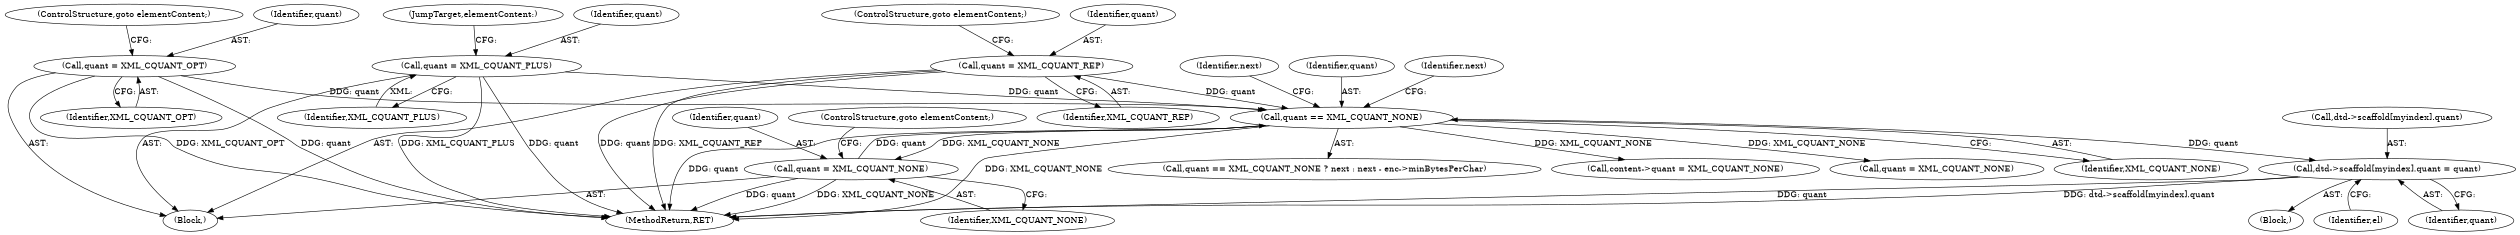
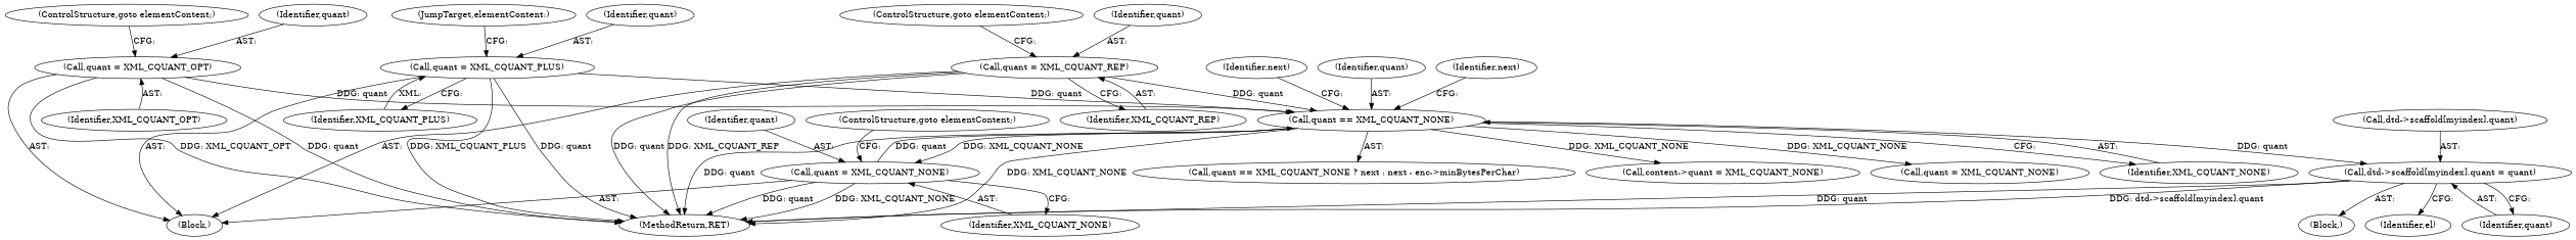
  digraph {
    n1 [label="(Call,dtd->scaffold[myindex].quant = quant)"]
    n2 [label="(Identifier,quant)"]
    n3 [label="(MethodReturn,RET)"]
    n4 [label="(Block,)"]
    n5 [label="(Call,quant == XML_CQUANT_NONE)"]
    n6 [label="(Call,quant = XML_CQUANT_NONE)"]
    n7 [label="(Call,quant == XML_CQUANT_NONE ? next : next - enc->minBytesPerChar)"]
    n8 [label="(Call,content->quant = XML_CQUANT_NONE)"]
    n9 [label="(Call,quant = XML_CQUANT_NONE)"]
    n10 [label="(Identifier,XML_CQUANT_NONE)"]
    n11 [label="(Block,)"]
    n12 [label="(Identifier,XML_CQUANT_NONE)"]
    n13 [label="(Call,quant = XML_CQUANT_OPT)"]
    n14 [label="(Identifier,XML_CQUANT_OPT)"]
    n15 [label="(Call,quant = XML_CQUANT_PLUS)"]
    n16 [label="(Identifier,XML_CQUANT_PLUS)"]
    n17 [label="(Call,quant = XML_CQUANT_REP)"]
    n18 [label="(Identifier,XML_CQUANT_REP)"]
    n19 [label="(ControlStructure,goto elementContent;)"]
    n20 [label="(Call,dtd->scaffold[myindex].quant)"]
    n21 [label="(JumpTarget,elementContent:)"]
    n22 [label="(Identifier,quant)"]
    n23 [label="(Identifier,el)"]
    n24 [label="(ControlStructure,goto elementContent;)"]
    n25 [label="(Identifier,next)"]
    n26 [label="(Identifier,quant)"]
    n27 [label="(ControlStructure,goto elementContent;)"]
    n28 [label="(Identifier,quant)"]
    n29 [label="(Identifier,quant)"]
    n30 [label="(Identifier,next)"]
    n31 [label="(Identifier,quant)"]
    n1 -> n2 [label="CFG: "]
    n1 -> n3 [label="DDG: quant"]
    n1 -> n3 [label="DDG: dtd->scaffold[myindex].quant"]
    n1 -> n4 [label="AST: "]
    n2 -> n1 [label="AST: "]
    n5 -> n1 [label="DDG: quant"]
    n5 -> n3 [label="DDG: XML_CQUANT_NONE"]
    n5 -> n3 [label="DDG: quant"]
    n5 -> n6 [label="DDG: XML_CQUANT_NONE"]
    n5 -> n7 [label="AST: "]
    n5 -> n8 [label="DDG: XML_CQUANT_NONE"]
    n5 -> n9 [label="DDG: XML_CQUANT_NONE"]
    n5 -> n10 [label="CFG: "]
    n6 -> n3 [label="DDG: quant"]
    n6 -> n3 [label="DDG: XML_CQUANT_NONE"]
    n6 -> n5 [label="DDG: quant"]
    n6 -> n11 [label="AST: "]
    n6 -> n12 [label="CFG: "]
    n10 -> n5 [label="AST: "]
    n12 -> n6 [label="AST: "]
    n13 -> n3 [label="DDG: quant"]
    n13 -> n3 [label="DDG: XML_CQUANT_OPT"]
    n13 -> n5 [label="DDG: quant"]
    n13 -> n11 [label="AST: "]
-   n13 -> n14 [label="CFG: "]
    n14 -> n13 [label="AST: "]
    n15 -> n3 [label="DDG: XML_CQUANT_PLUS"]
    n15 -> n3 [label="DDG: quant"]
    n15 -> n5 [label="DDG: quant"]
    n15 -> n11 [label="AST: "]
    n15 -> n16 [label="CFG: "]
    n16 -> n15 [label="XML: "]
    n17 -> n3 [label="DDG: XML_CQUANT_REP"]
    n17 -> n3 [label="DDG: quant"]
    n17 -> n5 [label="DDG: quant"]
    n17 -> n11 [label="AST: "]
    n17 -> n18 [label="CFG: "]
    n18 -> n17 [label="AST: "]
    n19 -> n17 [label="CFG: "]
    n20 -> n1 [label="AST: "]
    n21 -> n15 [label="CFG: "]
    n22 -> n15 [label="AST: "]
-   n23 -> n1 [label="CFG: "]
+   n1 -> n23 [label="CFG: "]
    n24 -> n13 [label="CFG: "]
    n25 -> n5 [label="CFG: "]
    n26 -> n5 [label="AST: "]
    n27 -> n6 [label="CFG: "]
    n28 -> n17 [label="AST: "]
    n29 -> n6 [label="AST: "]
    n30 -> n5 [label="CFG: "]
    n31 -> n13 [label="AST: "]
  }
